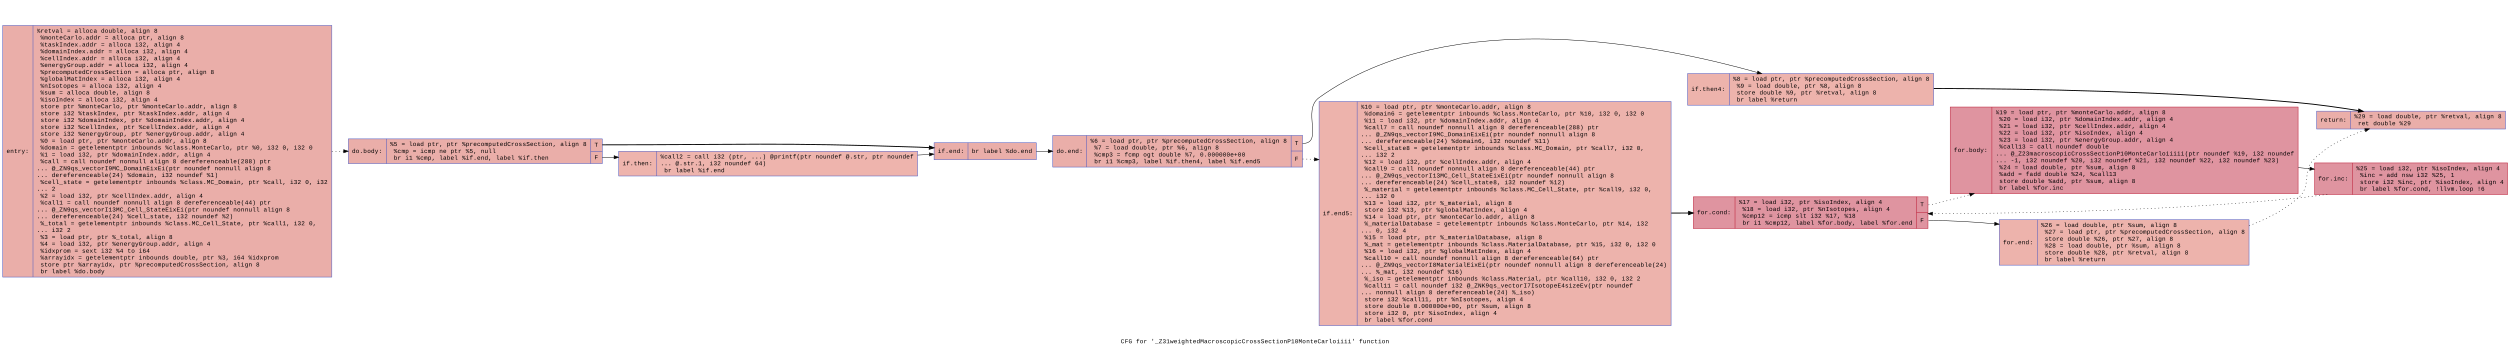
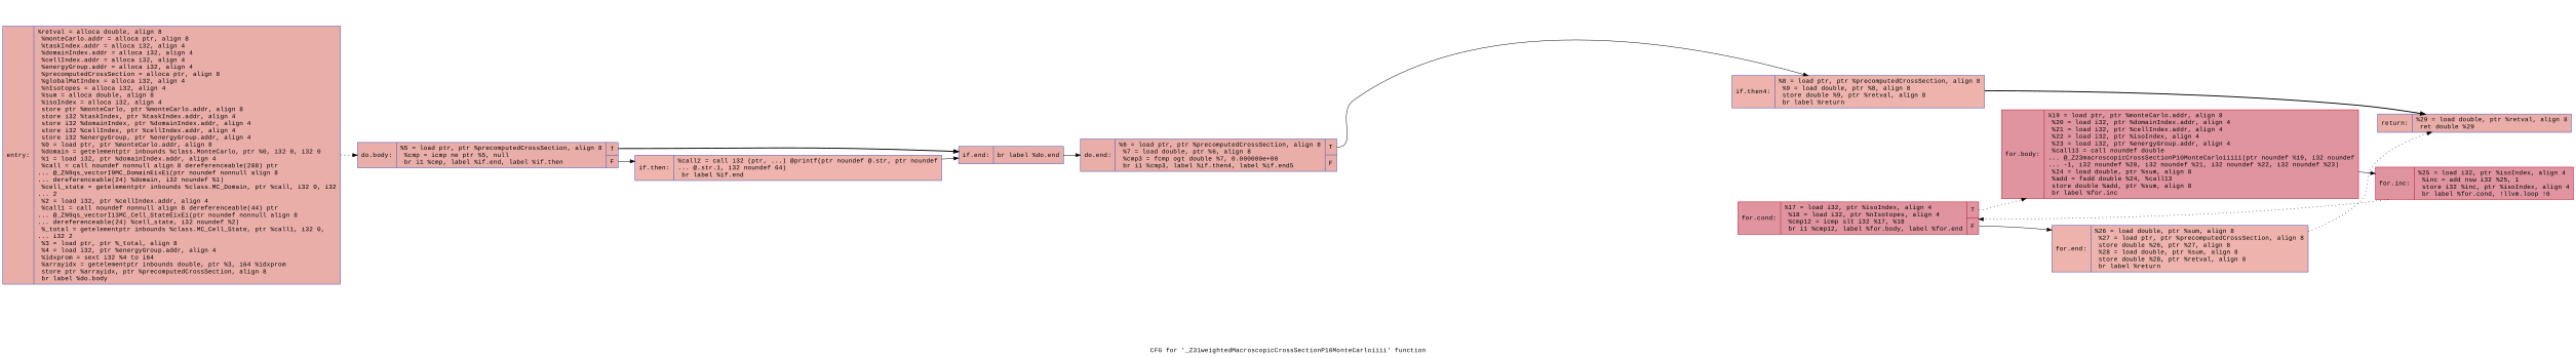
  digraph {
    fontname="Liberation Mono"
    label="CFG for '_Z31weightedMacroscopicCrossSectionP10MonteCarloiiii' function"
    rankdir=LR
    node [color="#3d50c3ff" fillcolor="#d0473d70" fontname="Liberation Mono" shape=record style=filled]
    edge [fontname="Liberation Mono" style=solid]
    n1 [label="{entry:\l|  %retval = alloca double, align 8\l  %monteCarlo.addr = alloca ptr, align 8\l  %taskIndex.addr = alloca i32, align 4\l  %domainIndex.addr = alloca i32, align 4\l  %cellIndex.addr = alloca i32, align 4\l  %energyGroup.addr = alloca i32, align 4\l  %precomputedCrossSection = alloca ptr, align 8\l  %globalMatIndex = alloca i32, align 4\l  %nIsotopes = alloca i32, align 4\l  %sum = alloca double, align 8\l  %isoIndex = alloca i32, align 4\l  store ptr %monteCarlo, ptr %monteCarlo.addr, align 8\l  store i32 %taskIndex, ptr %taskIndex.addr, align 4\l  store i32 %domainIndex, ptr %domainIndex.addr, align 4\l  store i32 %cellIndex, ptr %cellIndex.addr, align 4\l  store i32 %energyGroup, ptr %energyGroup.addr, align 4\l  %0 = load ptr, ptr %monteCarlo.addr, align 8\l  %domain = getelementptr inbounds %class.MonteCarlo, ptr %0, i32 0, i32 0\l  %1 = load i32, ptr %domainIndex.addr, align 4\l  %call = call noundef nonnull align 8 dereferenceable(288) ptr\l... @_ZN9qs_vectorI9MC_DomainEixEi(ptr noundef nonnull align 8\l... dereferenceable(24) %domain, i32 noundef %1)\l  %cell_state = getelementptr inbounds %class.MC_Domain, ptr %call, i32 0, i32\l... 2\l  %2 = load i32, ptr %cellIndex.addr, align 4\l  %call1 = call noundef nonnull align 8 dereferenceable(44) ptr\l... @_ZN9qs_vectorI13MC_Cell_StateEixEi(ptr noundef nonnull align 8\l... dereferenceable(24) %cell_state, i32 noundef %2)\l  %_total = getelementptr inbounds %class.MC_Cell_State, ptr %call1, i32 0,\l... i32 2\l  %3 = load ptr, ptr %_total, align 8\l  %4 = load i32, ptr %energyGroup.addr, align 4\l  %idxprom = sext i32 %4 to i64\l  %arrayidx = getelementptr inbounds double, ptr %3, i64 %idxprom\l  store ptr %arrayidx, ptr %precomputedCrossSection, align 8\l  br label %do.body\l}"]
    n2 [label="{do.body:\l|  %5 = load ptr, ptr %precomputedCrossSection, align 8\l  %cmp = icmp ne ptr %5, null\l  br i1 %cmp, label %if.end, label %if.then\l|{<s0>T|<s1>F}}"]
    n3 [label="{if.end:\l|  br label %do.end\l}"]
    n4 [fillcolor="#d8564670" label="{if.then:\l|  %call2 = call i32 (ptr, ...) @printf(ptr noundef @.str, ptr noundef\l... @.str.1, i32 noundef 64)\l  br label %if.end\l}"]
    n5 [label="{do.end:\l|  %6 = load ptr, ptr %precomputedCrossSection, align 8\l  %7 = load double, ptr %6, align 8\l  %cmp3 = fcmp ogt double %7, 0.000000e+00\l  br i1 %cmp3, label %if.then4, label %if.end5\l|{<s0>T|<s1>F}}"]
    n6 [fillcolor="#d6524470" label="{if.then4:\l|  %8 = load ptr, ptr %precomputedCrossSection, align 8\l  %9 = load double, ptr %8, align 8\l  store double %9, ptr %retval, align 8\l  br label %return\l}"]
-   n7 [fillcolor="#d6524470" label="{if.end5:\l|  %10 = load ptr, ptr %monteCarlo.addr, align 8\l  %domain6 = getelementptr inbounds %class.MonteCarlo, ptr %10, i32 0, i32 0\l  %11 = load i32, ptr %domainIndex.addr, align 4\l  %call7 = call noundef nonnull align 8 dereferenceable(288) ptr\l... @_ZN9qs_vectorI9MC_DomainEixEi(ptr noundef nonnull align 8\l... dereferenceable(24) %domain6, i32 noundef %11)\l  %cell_state8 = getelementptr inbounds %class.MC_Domain, ptr %call7, i32 0,\l... i32 2\l  %12 = load i32, ptr %cellIndex.addr, align 4\l  %call9 = call noundef nonnull align 8 dereferenceable(44) ptr\l... @_ZN9qs_vectorI13MC_Cell_StateEixEi(ptr noundef nonnull align 8\l... dereferenceable(24) %cell_state8, i32 noundef %12)\l  %_material = getelementptr inbounds %class.MC_Cell_State, ptr %call9, i32 0,\l... i32 0\l  %13 = load i32, ptr %_material, align 8\l  store i32 %13, ptr %globalMatIndex, align 4\l  %14 = load ptr, ptr %monteCarlo.addr, align 8\l  %_materialDatabase = getelementptr inbounds %class.MonteCarlo, ptr %14, i32\l... 0, i32 4\l  %15 = load ptr, ptr %_materialDatabase, align 8\l  %_mat = getelementptr inbounds %class.MaterialDatabase, ptr %15, i32 0, i32 0\l  %16 = load i32, ptr %globalMatIndex, align 4\l  %call10 = call noundef nonnull align 8 dereferenceable(64) ptr\l... @_ZN9qs_vectorI8MaterialEixEi(ptr noundef nonnull align 8 dereferenceable(24)\l... %_mat, i32 noundef %16)\l  %_iso = getelementptr inbounds %class.Material, ptr %call10, i32 0, i32 2\l  %call11 = call noundef i32 @_ZNK9qs_vectorI7IsotopeE4sizeEv(ptr noundef\l... nonnull align 8 dereferenceable(24) %_iso)\l  store i32 %call11, ptr %nIsotopes, align 4\l  store double 0.000000e+00, ptr %sum, align 8\l  store i32 0, ptr %isoIndex, align 4\l  br label %for.cond\l}"]
    n8 [label="{return:\l|  %29 = load double, ptr %retval, align 8\l  ret double %29\l}"]
    n9 [color="#b70d28ff" fillcolor="#b70d2870" label="{for.cond:\l|  %17 = load i32, ptr %isoIndex, align 4\l  %18 = load i32, ptr %nIsotopes, align 4\l  %cmp12 = icmp slt i32 %17, %18\l  br i1 %cmp12, label %for.body, label %for.end\l|{<s0>T|<s1>F}}"]
    n10 [color="#b70d28ff" fillcolor="#b70d2870" label="{for.body:\l|  %19 = load ptr, ptr %monteCarlo.addr, align 8\l  %20 = load i32, ptr %domainIndex.addr, align 4\l  %21 = load i32, ptr %cellIndex.addr, align 4\l  %22 = load i32, ptr %isoIndex, align 4\l  %23 = load i32, ptr %energyGroup.addr, align 4\l  %call13 = call noundef double\l... @_Z23macroscopicCrossSectionP10MonteCarloiiiii(ptr noundef %19, i32 noundef\l... -1, i32 noundef %20, i32 noundef %21, i32 noundef %22, i32 noundef %23)\l  %24 = load double, ptr %sum, align 8\l  %add = fadd double %24, %call13\l  store double %add, ptr %sum, align 8\l  br label %for.inc\l}"]
    n11 [fillcolor="#d6524470" label="{for.end:\l|  %26 = load double, ptr %sum, align 8\l  %27 = load ptr, ptr %precomputedCrossSection, align 8\l  store double %26, ptr %27, align 8\l  %28 = load double, ptr %sum, align 8\l  store double %28, ptr %retval, align 8\l  br label %return\l}"]
    n12 [color="#b70d28ff" fillcolor="#b70d2870" label="{for.inc:\l|  %25 = load i32, ptr %isoIndex, align 4\l  %inc = add nsw i32 %25, 1\l  store i32 %inc, ptr %isoIndex, align 4\l  br label %for.cond, !llvm.loop !6\l}"]
    n1 -> n2 [style=dotted]
    n2 -> n3 [style=bold tailport=s0]
    n2 -> n4 [tailport=s1]
    n3 -> n5
    n4 -> n3
    n5 -> n6 [tailport=s0]
-   n5 -> n7 [style=dotted tailport=s1]
    n6 -> n8 [style=bold]
-   n7 -> n9 [style=bold]
    n9 -> n10 [style=dotted tailport=s0]
    n9 -> n11 [tailport=s1]
    n10 -> n12
    n11 -> n8 [style=dotted]
    n12 -> n9 [style=dotted]
  }
